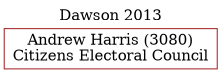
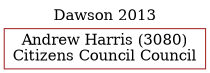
  digraph {
    label="Dawson 2013"
    labelloc=t
    mclimit=10
-   n1 [label="Andrew Harris (3080)\nCitizens Electoral Council" shape=box color=brown]
+   n1 [label="Andrew Harris (3080)\nCitizens Council Council" shape=box color=brown]
  }
